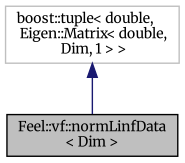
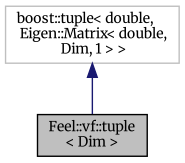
  digraph {
    fontname=Merriweather
    node [fontname=Merriweather fontsize=10 shape=record style=filled]
-   n1 [color=black fillcolor=grey75 fontcolor=black height=0.2 label="Feel::vf::normLinfData\l\< Dim \>" width=0.4]
+   n1 [color=black fillcolor=grey75 fontcolor=black height=0.2 label="Feel::vf::tuple\l\< Dim \>" width=0.4]
    n2 [color=grey75 fillcolor=white height=0.2 label="boost::tuple\< double,\l Eigen::Matrix\< double,\l Dim, 1 \> \>" width=0.4]
    n2 -> n1 [color=midnightblue dir=back fontname=Merriweather fontsize=10 labelfontname=Helvetica labelfontsize=10 style=solid]
  }
